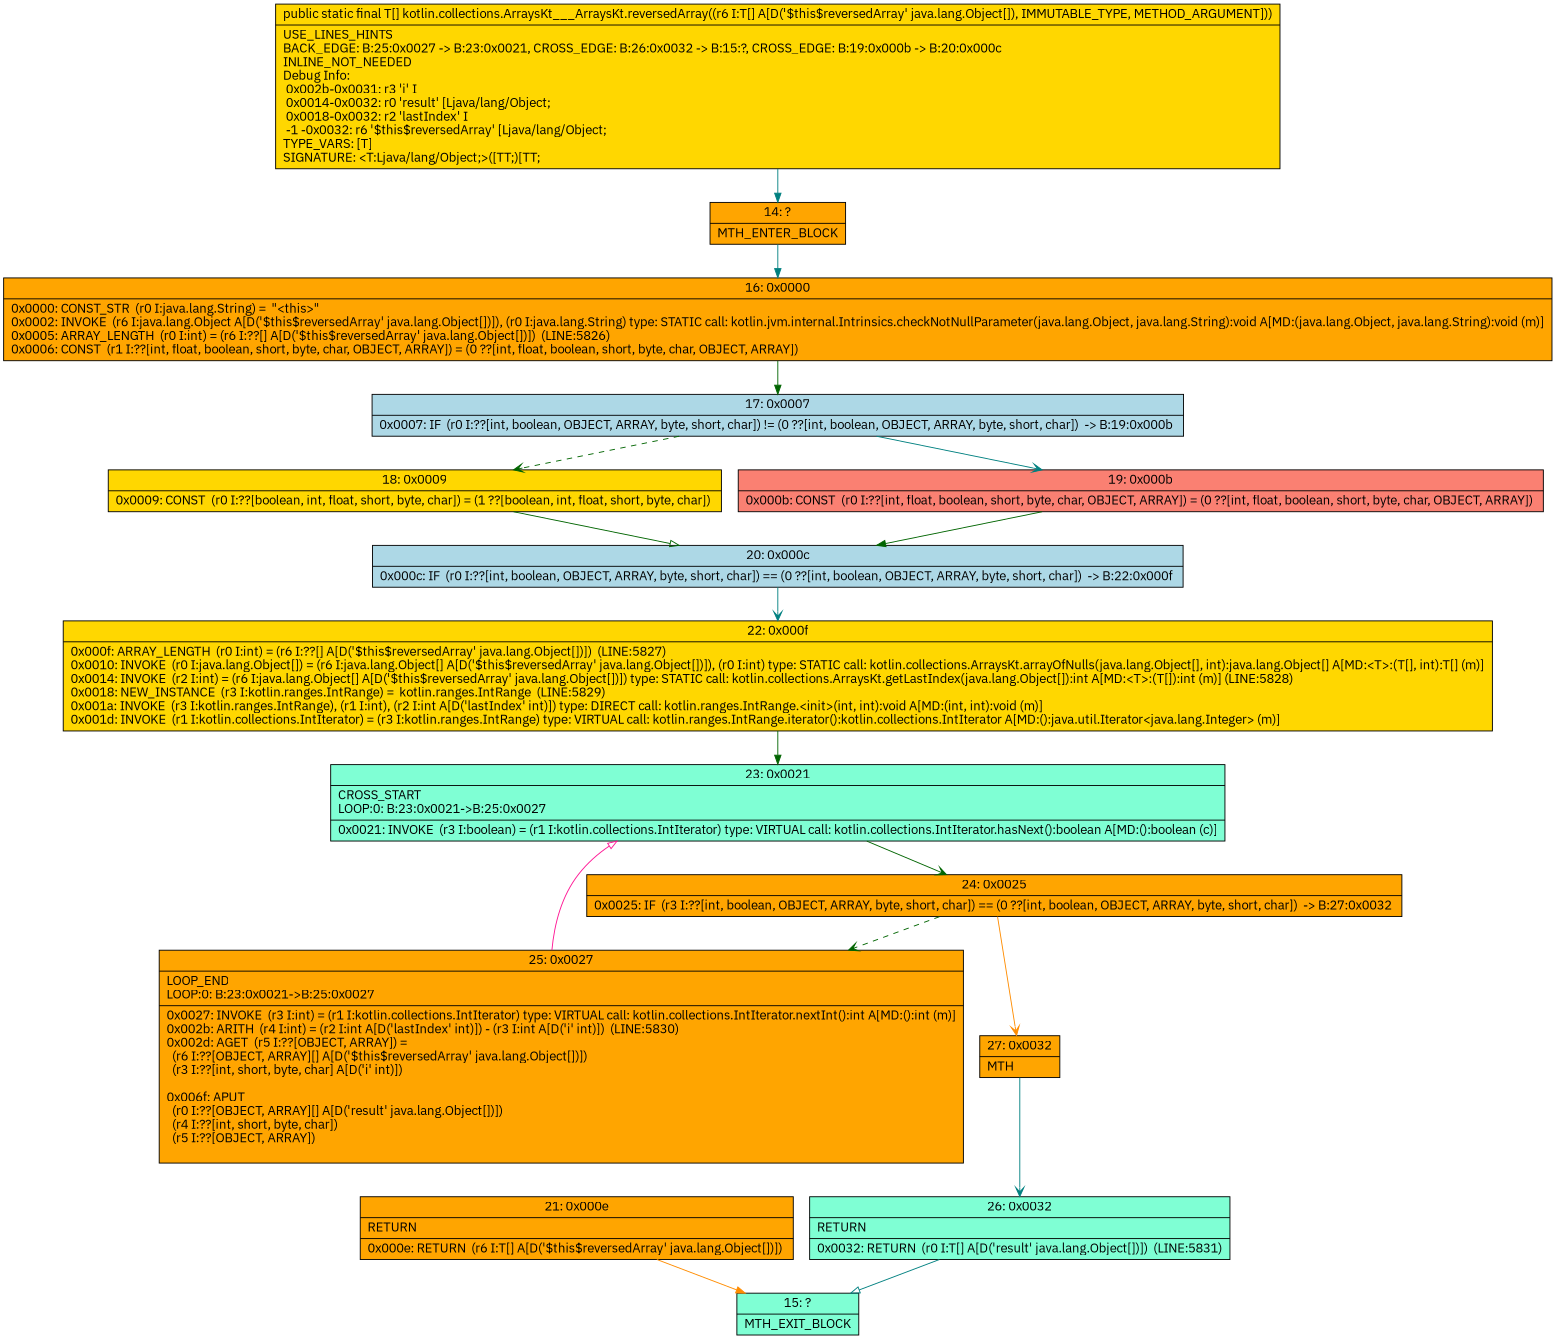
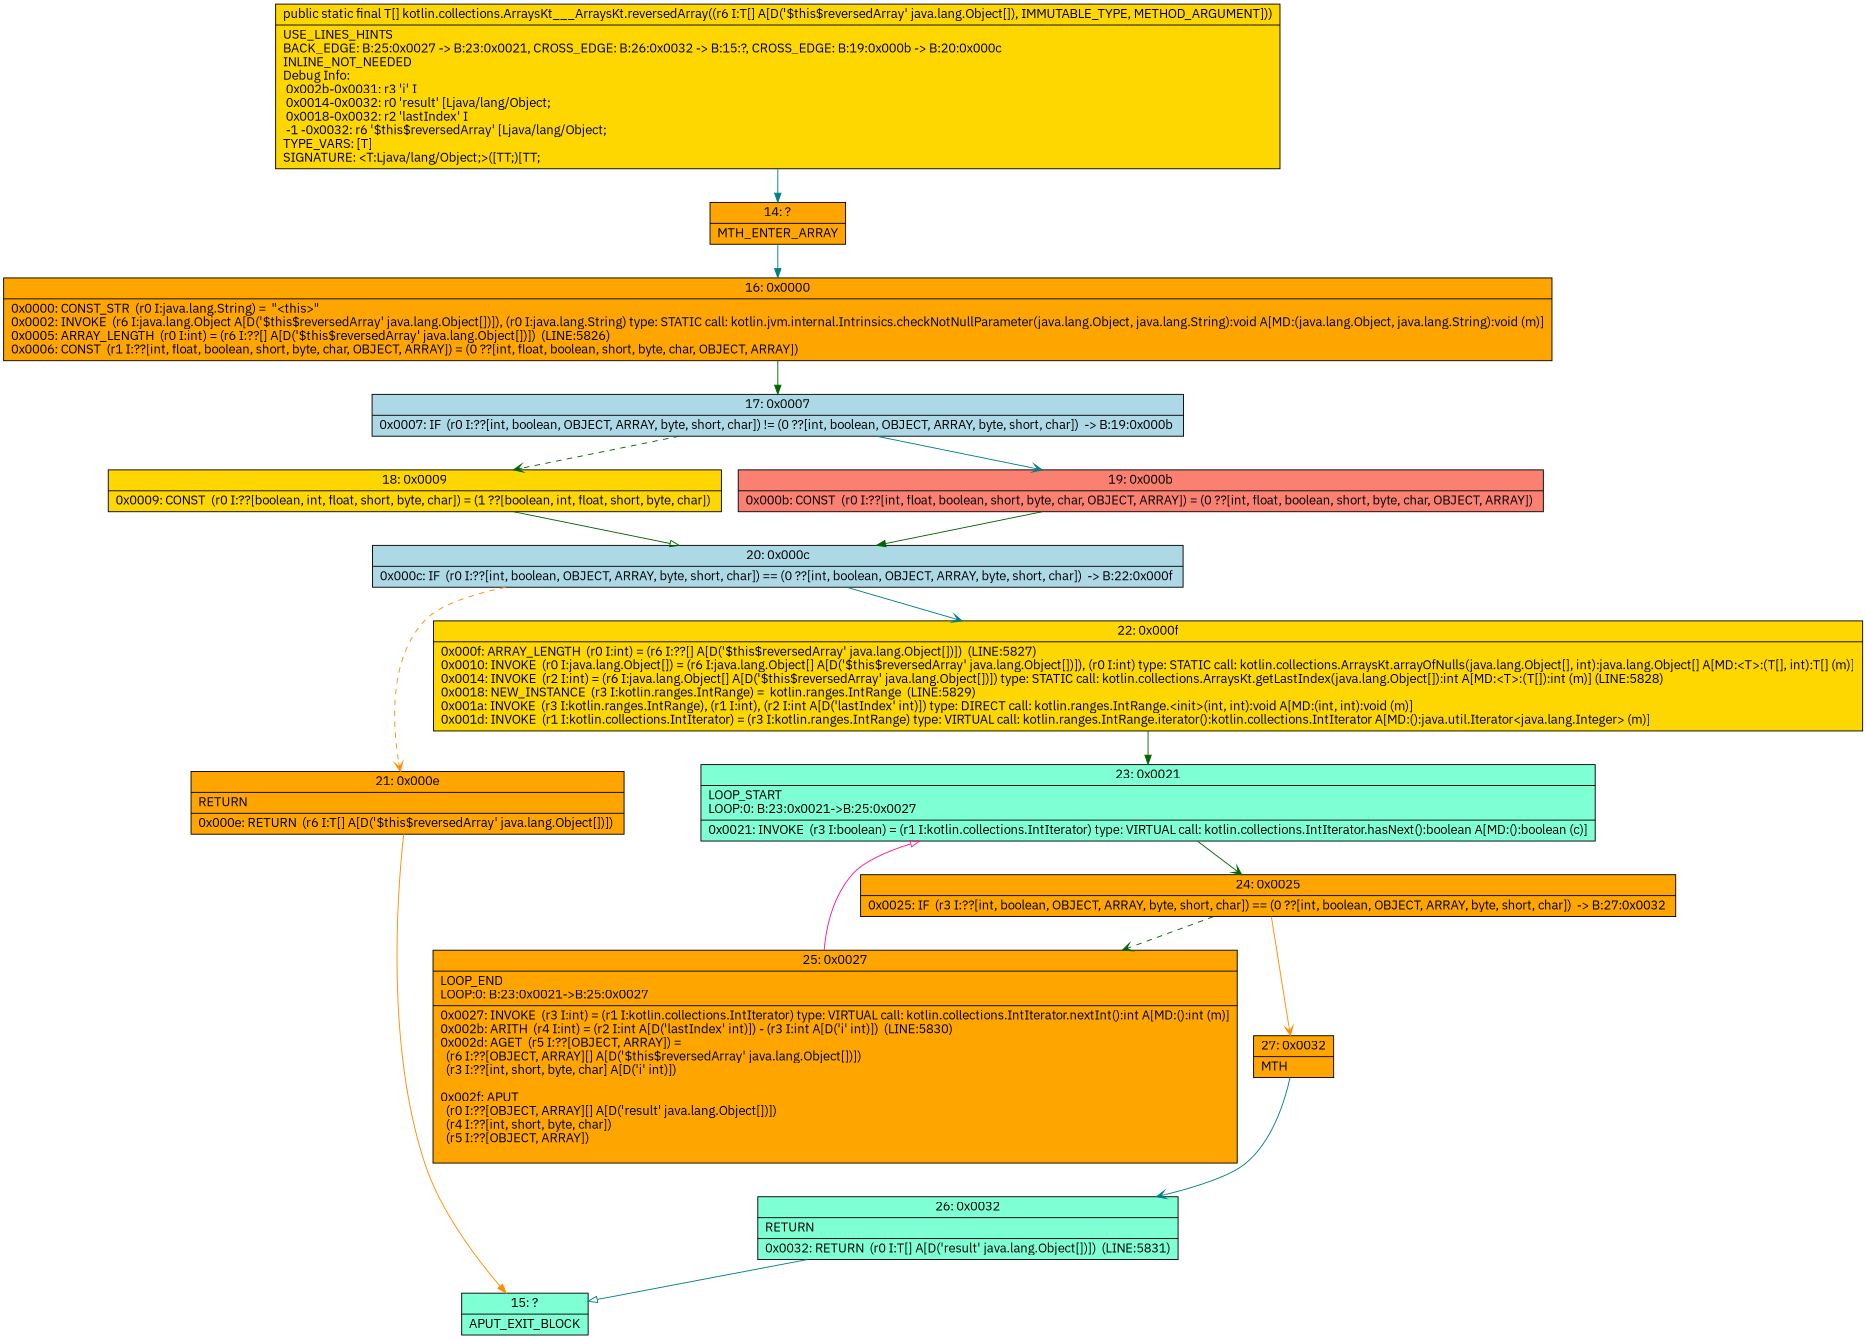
  digraph {
    fontname="IBM Plex Sans"
    node [fillcolor=orange fontname="IBM Plex Sans" shape=record style=filled]
    edge [arrowhead=vee color=darkgreen fontname="IBM Plex Sans"]
-   n1 [label="{14\:\ ?|MTH_ENTER_BLOCK\l}"]
+   n1 [label="{14\:\ ?|MTH_ENTER_ARRAY\l}"]
    n2 [label="{16\:\ 0x0000|0x0000: CONST_STR  (r0 I:java.lang.String) =  \"\<this\>\" \l0x0002: INVOKE  (r6 I:java.lang.Object A[D('$this$reversedArray' java.lang.Object[])]), (r0 I:java.lang.String) type: STATIC call: kotlin.jvm.internal.Intrinsics.checkNotNullParameter(java.lang.Object, java.lang.String):void A[MD:(java.lang.Object, java.lang.String):void (m)]\l0x0005: ARRAY_LENGTH  (r0 I:int) = (r6 I:??[] A[D('$this$reversedArray' java.lang.Object[])])  (LINE:5826)\l0x0006: CONST  (r1 I:??[int, float, boolean, short, byte, char, OBJECT, ARRAY]) = (0 ??[int, float, boolean, short, byte, char, OBJECT, ARRAY]) \l}"]
    n3 [fillcolor=lightblue label="{17\:\ 0x0007|0x0007: IF  (r0 I:??[int, boolean, OBJECT, ARRAY, byte, short, char]) != (0 ??[int, boolean, OBJECT, ARRAY, byte, short, char])  \-\> B:19:0x000b \l}"]
    n4 [fillcolor=gold label="{18\:\ 0x0009|0x0009: CONST  (r0 I:??[boolean, int, float, short, byte, char]) = (1 ??[boolean, int, float, short, byte, char]) \l}"]
    n5 [fillcolor=salmon label="{19\:\ 0x000b|0x000b: CONST  (r0 I:??[int, float, boolean, short, byte, char, OBJECT, ARRAY]) = (0 ??[int, float, boolean, short, byte, char, OBJECT, ARRAY]) \l}"]
    n6 [fillcolor=lightblue label="{20\:\ 0x000c|0x000c: IF  (r0 I:??[int, boolean, OBJECT, ARRAY, byte, short, char]) == (0 ??[int, boolean, OBJECT, ARRAY, byte, short, char])  \-\> B:22:0x000f \l}"]
    n7 [label="{21\:\ 0x000e|RETURN\l|0x000e: RETURN  (r6 I:T[] A[D('$this$reversedArray' java.lang.Object[])]) \l}"]
    n8 [fillcolor=gold label="{22\:\ 0x000f|0x000f: ARRAY_LENGTH  (r0 I:int) = (r6 I:??[] A[D('$this$reversedArray' java.lang.Object[])])  (LINE:5827)\l0x0010: INVOKE  (r0 I:java.lang.Object[]) = (r6 I:java.lang.Object[] A[D('$this$reversedArray' java.lang.Object[])]), (r0 I:int) type: STATIC call: kotlin.collections.ArraysKt.arrayOfNulls(java.lang.Object[], int):java.lang.Object[] A[MD:\<T\>:(T[], int):T[] (m)]\l0x0014: INVOKE  (r2 I:int) = (r6 I:java.lang.Object[] A[D('$this$reversedArray' java.lang.Object[])]) type: STATIC call: kotlin.collections.ArraysKt.getLastIndex(java.lang.Object[]):int A[MD:\<T\>:(T[]):int (m)] (LINE:5828)\l0x0018: NEW_INSTANCE  (r3 I:kotlin.ranges.IntRange) =  kotlin.ranges.IntRange  (LINE:5829)\l0x001a: INVOKE  (r3 I:kotlin.ranges.IntRange), (r1 I:int), (r2 I:int A[D('lastIndex' int)]) type: DIRECT call: kotlin.ranges.IntRange.\<init\>(int, int):void A[MD:(int, int):void (m)]\l0x001d: INVOKE  (r1 I:kotlin.collections.IntIterator) = (r3 I:kotlin.ranges.IntRange) type: VIRTUAL call: kotlin.ranges.IntRange.iterator():kotlin.collections.IntIterator A[MD:():java.util.Iterator\<java.lang.Integer\> (m)]\l}"]
-   n9 [fillcolor=aquamarine label="{15\:\ ?|MTH_EXIT_BLOCK\l}"]
-   n10 [fillcolor=aquamarine label="{23\:\ 0x0021|CROSS_START\lLOOP:0: B:23:0x0021\-\>B:25:0x0027\l|0x0021: INVOKE  (r3 I:boolean) = (r1 I:kotlin.collections.IntIterator) type: VIRTUAL call: kotlin.collections.IntIterator.hasNext():boolean A[MD:():boolean (c)]\l}"]
+   n9 [fillcolor=aquamarine label="{15\:\ ?|APUT_EXIT_BLOCK\l}"]
+   n10 [fillcolor=aquamarine label="{23\:\ 0x0021|LOOP_START\lLOOP:0: B:23:0x0021\-\>B:25:0x0027\l|0x0021: INVOKE  (r3 I:boolean) = (r1 I:kotlin.collections.IntIterator) type: VIRTUAL call: kotlin.collections.IntIterator.hasNext():boolean A[MD:():boolean (c)]\l}"]
    n11 [label="{24\:\ 0x0025|0x0025: IF  (r3 I:??[int, boolean, OBJECT, ARRAY, byte, short, char]) == (0 ??[int, boolean, OBJECT, ARRAY, byte, short, char])  \-\> B:27:0x0032 \l}"]
-   n12 [label="{25\:\ 0x0027|LOOP_END\lLOOP:0: B:23:0x0021\-\>B:25:0x0027\l|0x0027: INVOKE  (r3 I:int) = (r1 I:kotlin.collections.IntIterator) type: VIRTUAL call: kotlin.collections.IntIterator.nextInt():int A[MD:():int (m)]\l0x002b: ARITH  (r4 I:int) = (r2 I:int A[D('lastIndex' int)]) \- (r3 I:int A[D('i' int)])  (LINE:5830)\l0x002d: AGET  (r5 I:??[OBJECT, ARRAY]) = \l  (r6 I:??[OBJECT, ARRAY][] A[D('$this$reversedArray' java.lang.Object[])])\l  (r3 I:??[int, short, byte, char] A[D('i' int)])\l \l0x006f: APUT  \l  (r0 I:??[OBJECT, ARRAY][] A[D('result' java.lang.Object[])])\l  (r4 I:??[int, short, byte, char])\l  (r5 I:??[OBJECT, ARRAY])\l \l}"]
+   n12 [label="{25\:\ 0x0027|LOOP_END\lLOOP:0: B:23:0x0021\-\>B:25:0x0027\l|0x0027: INVOKE  (r3 I:int) = (r1 I:kotlin.collections.IntIterator) type: VIRTUAL call: kotlin.collections.IntIterator.nextInt():int A[MD:():int (m)]\l0x002b: ARITH  (r4 I:int) = (r2 I:int A[D('lastIndex' int)]) \- (r3 I:int A[D('i' int)])  (LINE:5830)\l0x002d: AGET  (r5 I:??[OBJECT, ARRAY]) = \l  (r6 I:??[OBJECT, ARRAY][] A[D('$this$reversedArray' java.lang.Object[])])\l  (r3 I:??[int, short, byte, char] A[D('i' int)])\l \l0x002f: APUT  \l  (r0 I:??[OBJECT, ARRAY][] A[D('result' java.lang.Object[])])\l  (r4 I:??[int, short, byte, char])\l  (r5 I:??[OBJECT, ARRAY])\l \l}"]
    n13 [label="{27\:\ 0x0032|MTH\l}"]
    n14 [fillcolor=aquamarine label="{26\:\ 0x0032|RETURN\l|0x0032: RETURN  (r0 I:T[] A[D('result' java.lang.Object[])])  (LINE:5831)\l}"]
    n15 [fillcolor=gold label="{public static final T[] kotlin.collections.ArraysKt___ArraysKt.reversedArray((r6 I:T[] A[D('$this$reversedArray' java.lang.Object[]), IMMUTABLE_TYPE, METHOD_ARGUMENT]))  | USE_LINES_HINTS\lBACK_EDGE: B:25:0x0027 \-\> B:23:0x0021, CROSS_EDGE: B:26:0x0032 \-\> B:15:?, CROSS_EDGE: B:19:0x000b \-\> B:20:0x000c\lINLINE_NOT_NEEDED\lDebug Info:\l  0x002b\-0x0031: r3 'i' I\l  0x0014\-0x0032: r0 'result' [Ljava\/lang\/Object;\l  0x0018\-0x0032: r2 'lastIndex' I\l  \-1 \-0x0032: r6 '$this$reversedArray' [Ljava\/lang\/Object;\lTYPE_VARS: [T]\lSIGNATURE: \<T:Ljava\/lang\/Object;\>([TT;)[TT;\l}"]
    n1 -> n2 [arrowhead=normal color=teal]
    n2 -> n3 [arrowhead=normal]
    n3 -> n4 [style=dashed]
    n3 -> n5 [color=teal]
    n4 -> n6 [arrowhead=onormal]
    n5 -> n6 [arrowhead=normal]
+   n6 -> n7 [color=darkorange style=dashed]
    n6 -> n8 [color=teal]
    n7 -> n9 [arrowhead=normal color=darkorange]
    n8 -> n10 [arrowhead=normal]
    n10 -> n11
    n11 -> n12 [style=dashed]
    n11 -> n13 [color=darkorange]
    n12 -> n10 [arrowhead=onormal color=deeppink]
    n13 -> n14 [color=teal]
    n14 -> n9 [arrowhead=onormal color=teal]
    n15 -> n1 [arrowhead=normal color=teal]
  }
